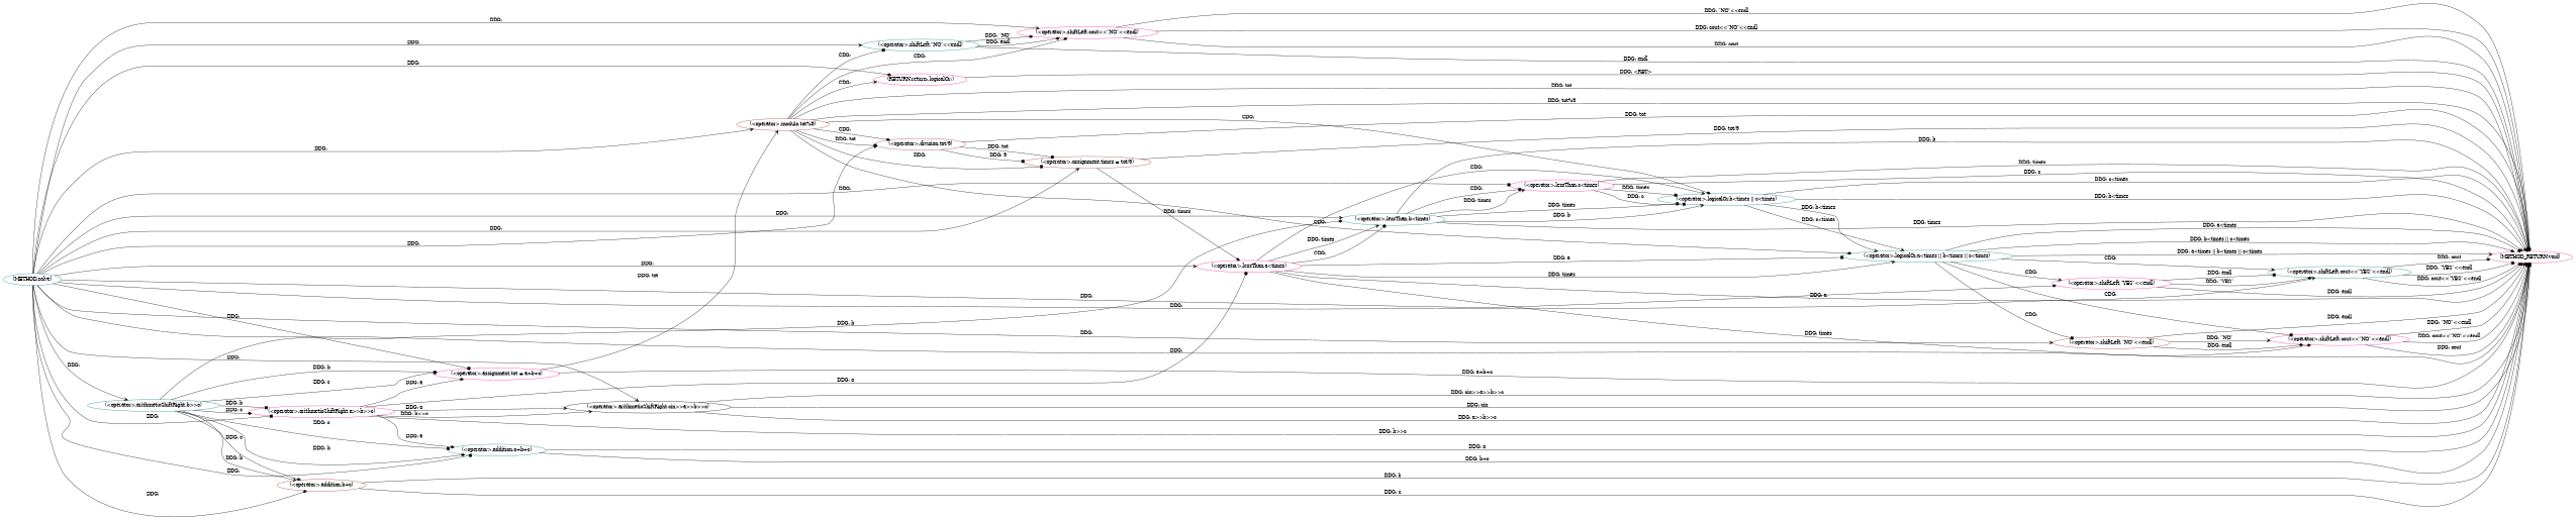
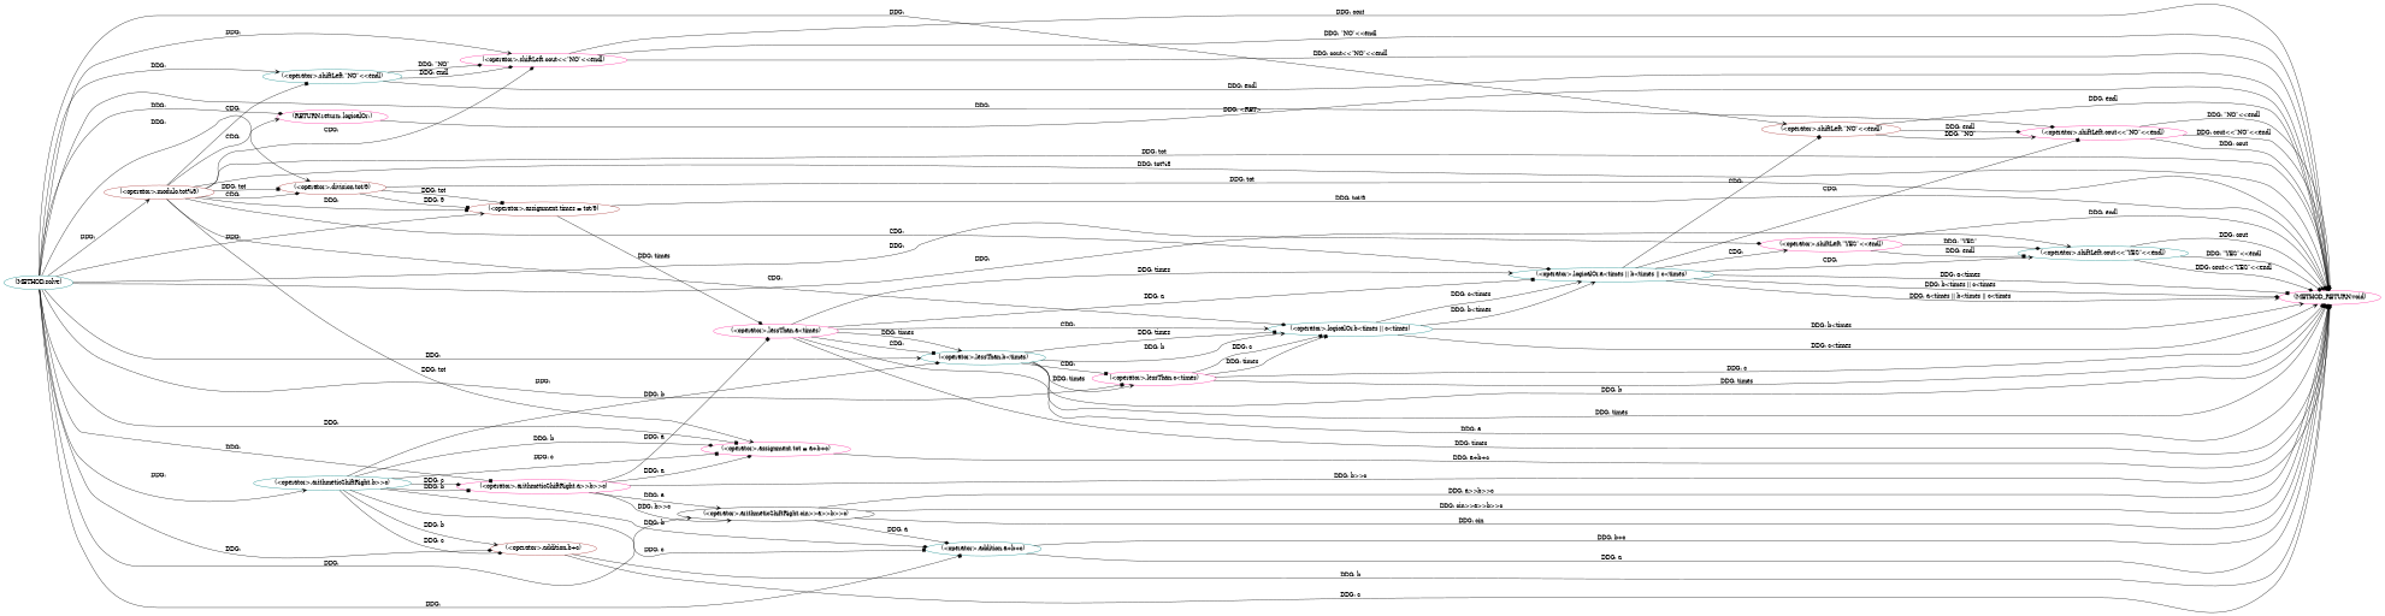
  digraph {
    rankdir=LR
    node [color=deeppink]
    edge [arrowhead=vee]
    n1 [color=teal label="(METHOD,solve)"]
    n2 [color=black label="(<operator>.arithmeticShiftRight,cin>>a>>b>>c)"]
    n3 [label="(<operator>.assignment,tot = a+b+c)"]
    n4 [color=brown label="(<operator>.assignment,times = tot/9)"]
    n5 [color=brown label="(<operator>.modulo,tot%9)"]
    n6 [label="(<operator>.shiftLeft,cout<<\"NO\"<<endl)"]
    n7 [label="(<operator>.arithmeticShiftRight,a>>b>>c)"]
    n8 [color=teal label="(<operator>.addition,a+b+c)"]
    n9 [label="(<operator>.shiftLeft,cout<<\"NO\"<<endl)"]
    n10 [label="(RETURN,return;,logicalOr;)"]
    n11 [color=brown label="(<operator>.division,tot/9)"]
    n12 [color=teal label="(<operator>.shiftLeft,cout<<\"YES\"<<endl)"]
    n13 [color=teal label="(<operator>.arithmeticShiftRight,b>>c)"]
    n14 [color=brown label="(<operator>.addition,b+c)"]
    n15 [label="(<operator>.lessThan,a<times)"]
    n16 [color=brown label="(<operator>.shiftLeft,\"NO\"<<endl)"]
    n17 [color=teal label="(<operator>.shiftLeft,\"NO\"<<endl)"]
    n18 [color=teal label="(<operator>.lessThan,b<times)"]
    n19 [label="(<operator>.lessThan,c<times)"]
    n20 [label="(<operator>.shiftLeft,\"YES\"<<endl)"]
    n21 [label="(METHOD_RETURN,void)"]
    n22 [color=teal label="(<operator>.logicalOr,a<times || b<times || c<times)"]
    n23 [color=teal label="(<operator>.logicalOr,b<times || c<times)"]
    n1 -> n2 [label="DDG: "]
    n1 -> n3 [arrowhead=box label="DDG: "]
    n1 -> n4 [label="DDG: "]
    n1 -> n5 [label="DDG: "]
    n1 -> n6 [arrowhead=diamond label="DDG: "]
    n1 -> n7 [arrowhead=box label="DDG: "]
    n1 -> n8 [arrowhead=box label="DDG: "]
    n1 -> n9 [label="DDG: "]
    n1 -> n10 [arrowhead=diamond label="DDG: "]
    n1 -> n11 [label="DDG: "]
    n1 -> n12 [label="DDG: "]
    n1 -> n13 [label="DDG: "]
    n1 -> n14 [arrowhead=diamond label="DDG: "]
-   n1 -> n15 [label="DDG: "]
    n1 -> n16 [label="DDG: "]
    n1 -> n17 [label="DDG: "]
    n1 -> n18 [label="DDG: "]
    n1 -> n19 [arrowhead=box label="DDG: "]
    n1 -> n20 [arrowhead=diamond label="DDG: "]
    n2 -> n21 [arrowhead=diamond label="DDG: a>>b>>c"]
    n2 -> n21 [label="DDG: cin>>a>>b>>c"]
    n2 -> n21 [arrowhead=box label="DDG: cin"]
-   n3 -> n5 [label="DDG: tot"]
+   n5 -> n3 [label="DDG: tot"]
    n3 -> n21 [arrowhead=diamond label="DDG: a+b+c"]
    n4 -> n15 [arrowhead=diamond label="DDG: times"]
    n4 -> n21 [arrowhead=diamond label="DDG: tot/9"]
    n5 -> n4 [arrowhead=box label="DDG: "]
    n5 -> n9 [arrowhead=diamond label="CDG: "]
    n5 -> n10 [label="CDG: "]
    n5 -> n11 [arrowhead=box label="DDG: tot"]
    n5 -> n11 [arrowhead=diamond label="CDG: "]
    n5 -> n17 [arrowhead=box label="CDG: "]
    n5 -> n21 [label="DDG: tot"]
    n5 -> n21 [arrowhead=diamond label="DDG: tot%9"]
    n5 -> n22 [arrowhead=diamond label="CDG: "]
    n5 -> n23 [arrowhead=diamond label="CDG: "]
    n6 -> n21 [label="DDG: cout"]
    n6 -> n21 [arrowhead=diamond label="DDG: \"NO\"<<endl"]
    n6 -> n21 [arrowhead=diamond label="DDG: cout<<\"NO\"<<endl"]
    n7 -> n2 [label="DDG: a"]
    n7 -> n2 [label="DDG: b>>c"]
    n7 -> n3 [arrowhead=diamond label="DDG: a"]
-   n7 -> n8 [arrowhead=diamond label="DDG: a"]
+   n2 -> n8 [arrowhead=diamond label="DDG: a"]
    n7 -> n15 [arrowhead=box label="DDG: a"]
    n7 -> n21 [arrowhead=box label="DDG: b>>c"]
    n8 -> n21 [label="DDG: a"]
    n8 -> n21 [arrowhead=box label="DDG: b+c"]
    n9 -> n21 [label="DDG: cout"]
    n9 -> n21 [arrowhead=diamond label="DDG: \"NO\"<<endl"]
    n9 -> n21 [arrowhead=diamond label="DDG: cout<<\"NO\"<<endl"]
    n10 -> n21 [arrowhead=diamond label="DDG: <RET>"]
    n11 -> n4 [arrowhead=box label="DDG: tot"]
    n11 -> n4 [arrowhead=box label="DDG: 9"]
    n11 -> n21 [arrowhead=diamond label="DDG: tot"]
    n12 -> n21 [arrowhead=diamond label="DDG: cout"]
    n12 -> n21 [arrowhead=box label="DDG: \"YES\"<<endl"]
    n12 -> n21 [arrowhead=diamond label="DDG: cout<<\"YES\"<<endl"]
    n13 -> n3 [arrowhead=box label="DDG: c"]
    n13 -> n3 [arrowhead=diamond label="DDG: b"]
    n13 -> n7 [arrowhead=box label="DDG: b"]
    n13 -> n7 [arrowhead=diamond label="DDG: c"]
    n13 -> n8 [arrowhead=box label="DDG: c"]
    n13 -> n8 [arrowhead=diamond label="DDG: b"]
    n13 -> n14 [label="DDG: b"]
    n13 -> n14 [arrowhead=diamond label="DDG: c"]
    n13 -> n18 [arrowhead=diamond label="DDG: b"]
    n14 -> n21 [label="DDG: b"]
    n14 -> n21 [arrowhead=box label="DDG: c"]
    n15 -> n18 [label="DDG: times"]
    n15 -> n18 [arrowhead=box label="CDG: "]
    n15 -> n21 [label="DDG: a"]
    n15 -> n21 [arrowhead=box label="DDG: times"]
    n15 -> n22 [label="DDG: times"]
    n15 -> n22 [arrowhead=box label="DDG: a"]
    n15 -> n23 [label="CDG: "]
    n16 -> n6 [label="DDG: \"NO\""]
    n16 -> n6 [arrowhead=diamond label="DDG: endl"]
    n16 -> n21 [arrowhead=box label="DDG: endl"]
    n17 -> n9 [arrowhead=diamond label="DDG: endl"]
    n17 -> n9 [arrowhead=diamond label="DDG: \"NO\""]
    n17 -> n21 [label="DDG: endl"]
    n18 -> n19 [label="DDG: times"]
    n18 -> n19 [arrowhead=box label="CDG: "]
    n18 -> n21 [arrowhead=box label="DDG: b"]
    n18 -> n21 [label="DDG: times"]
    n18 -> n23 [label="DDG: b"]
    n18 -> n23 [arrowhead=box label="DDG: times"]
    n19 -> n21 [arrowhead=box label="DDG: c"]
    n19 -> n21 [arrowhead=box label="DDG: times"]
    n19 -> n23 [arrowhead=box label="DDG: times"]
    n19 -> n23 [arrowhead=box label="DDG: c"]
    n20 -> n12 [arrowhead=diamond label="DDG: \"YES\""]
    n20 -> n12 [arrowhead=box label="DDG: endl"]
    n20 -> n21 [arrowhead=diamond label="DDG: endl"]
    n22 -> n6 [arrowhead=box label="CDG: "]
    n22 -> n12 [label="CDG: "]
    n22 -> n16 [arrowhead=box label="CDG: "]
    n22 -> n20 [label="CDG: "]
    n22 -> n21 [arrowhead=box label="DDG: a<times"]
    n22 -> n21 [arrowhead=diamond label="DDG: b<times || c<times"]
    n22 -> n21 [label="DDG: a<times || b<times || c<times"]
    n23 -> n21 [label="DDG: b<times"]
    n23 -> n21 [label="DDG: c<times"]
    n23 -> n22 [label="DDG: b<times"]
    n23 -> n22 [label="DDG: c<times"]
  }
